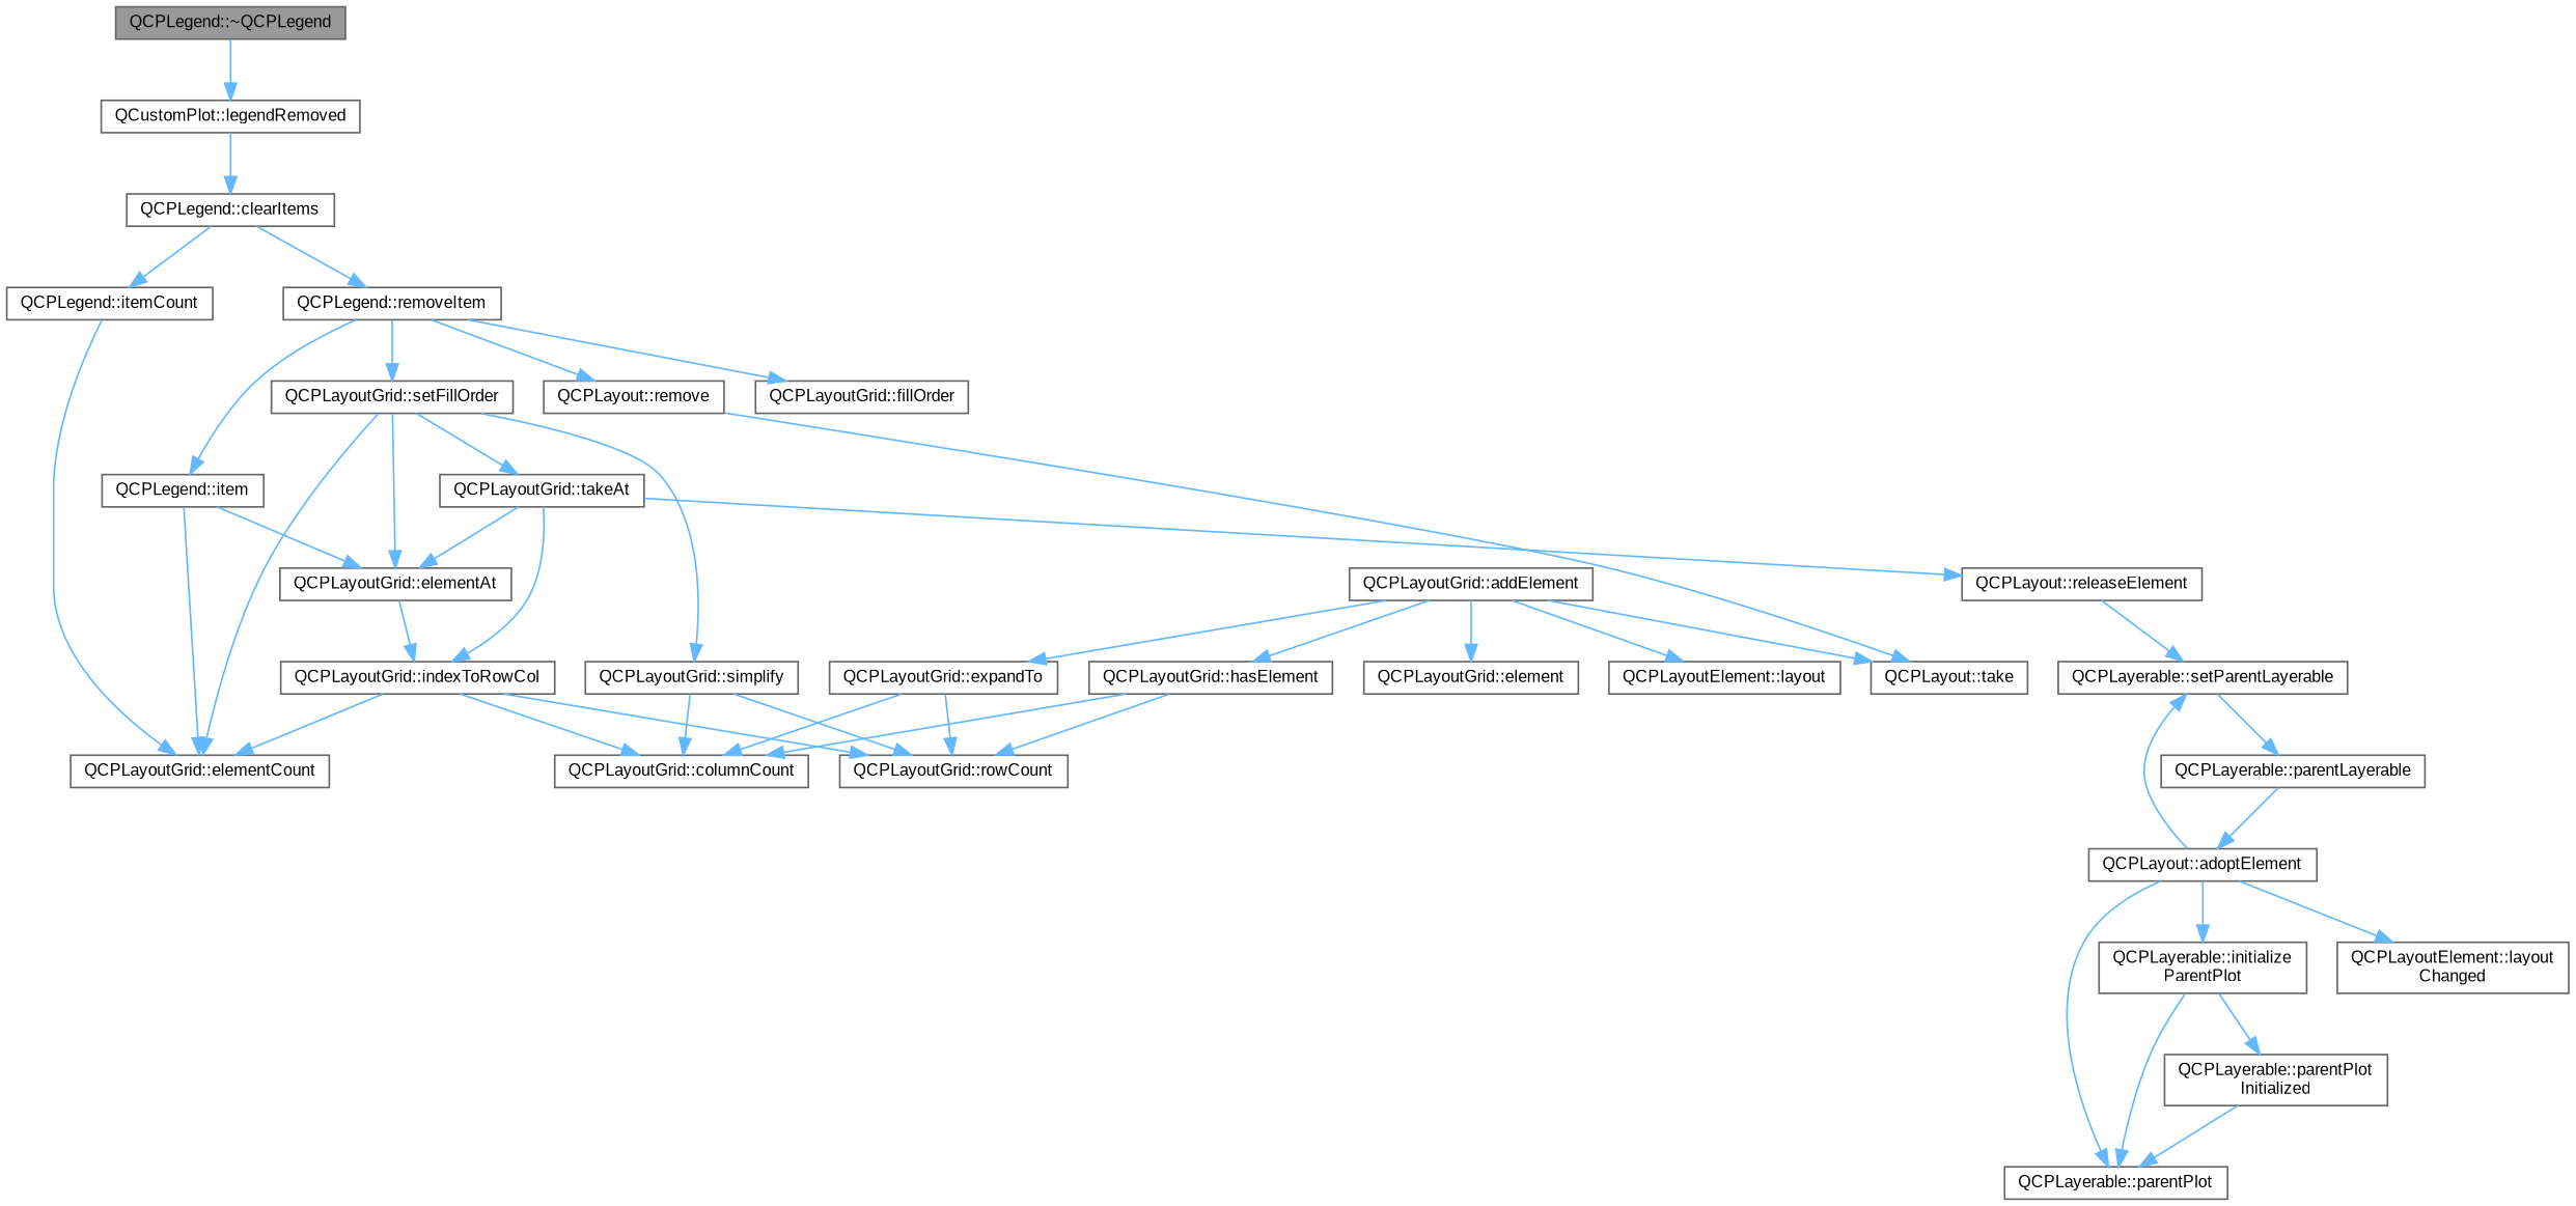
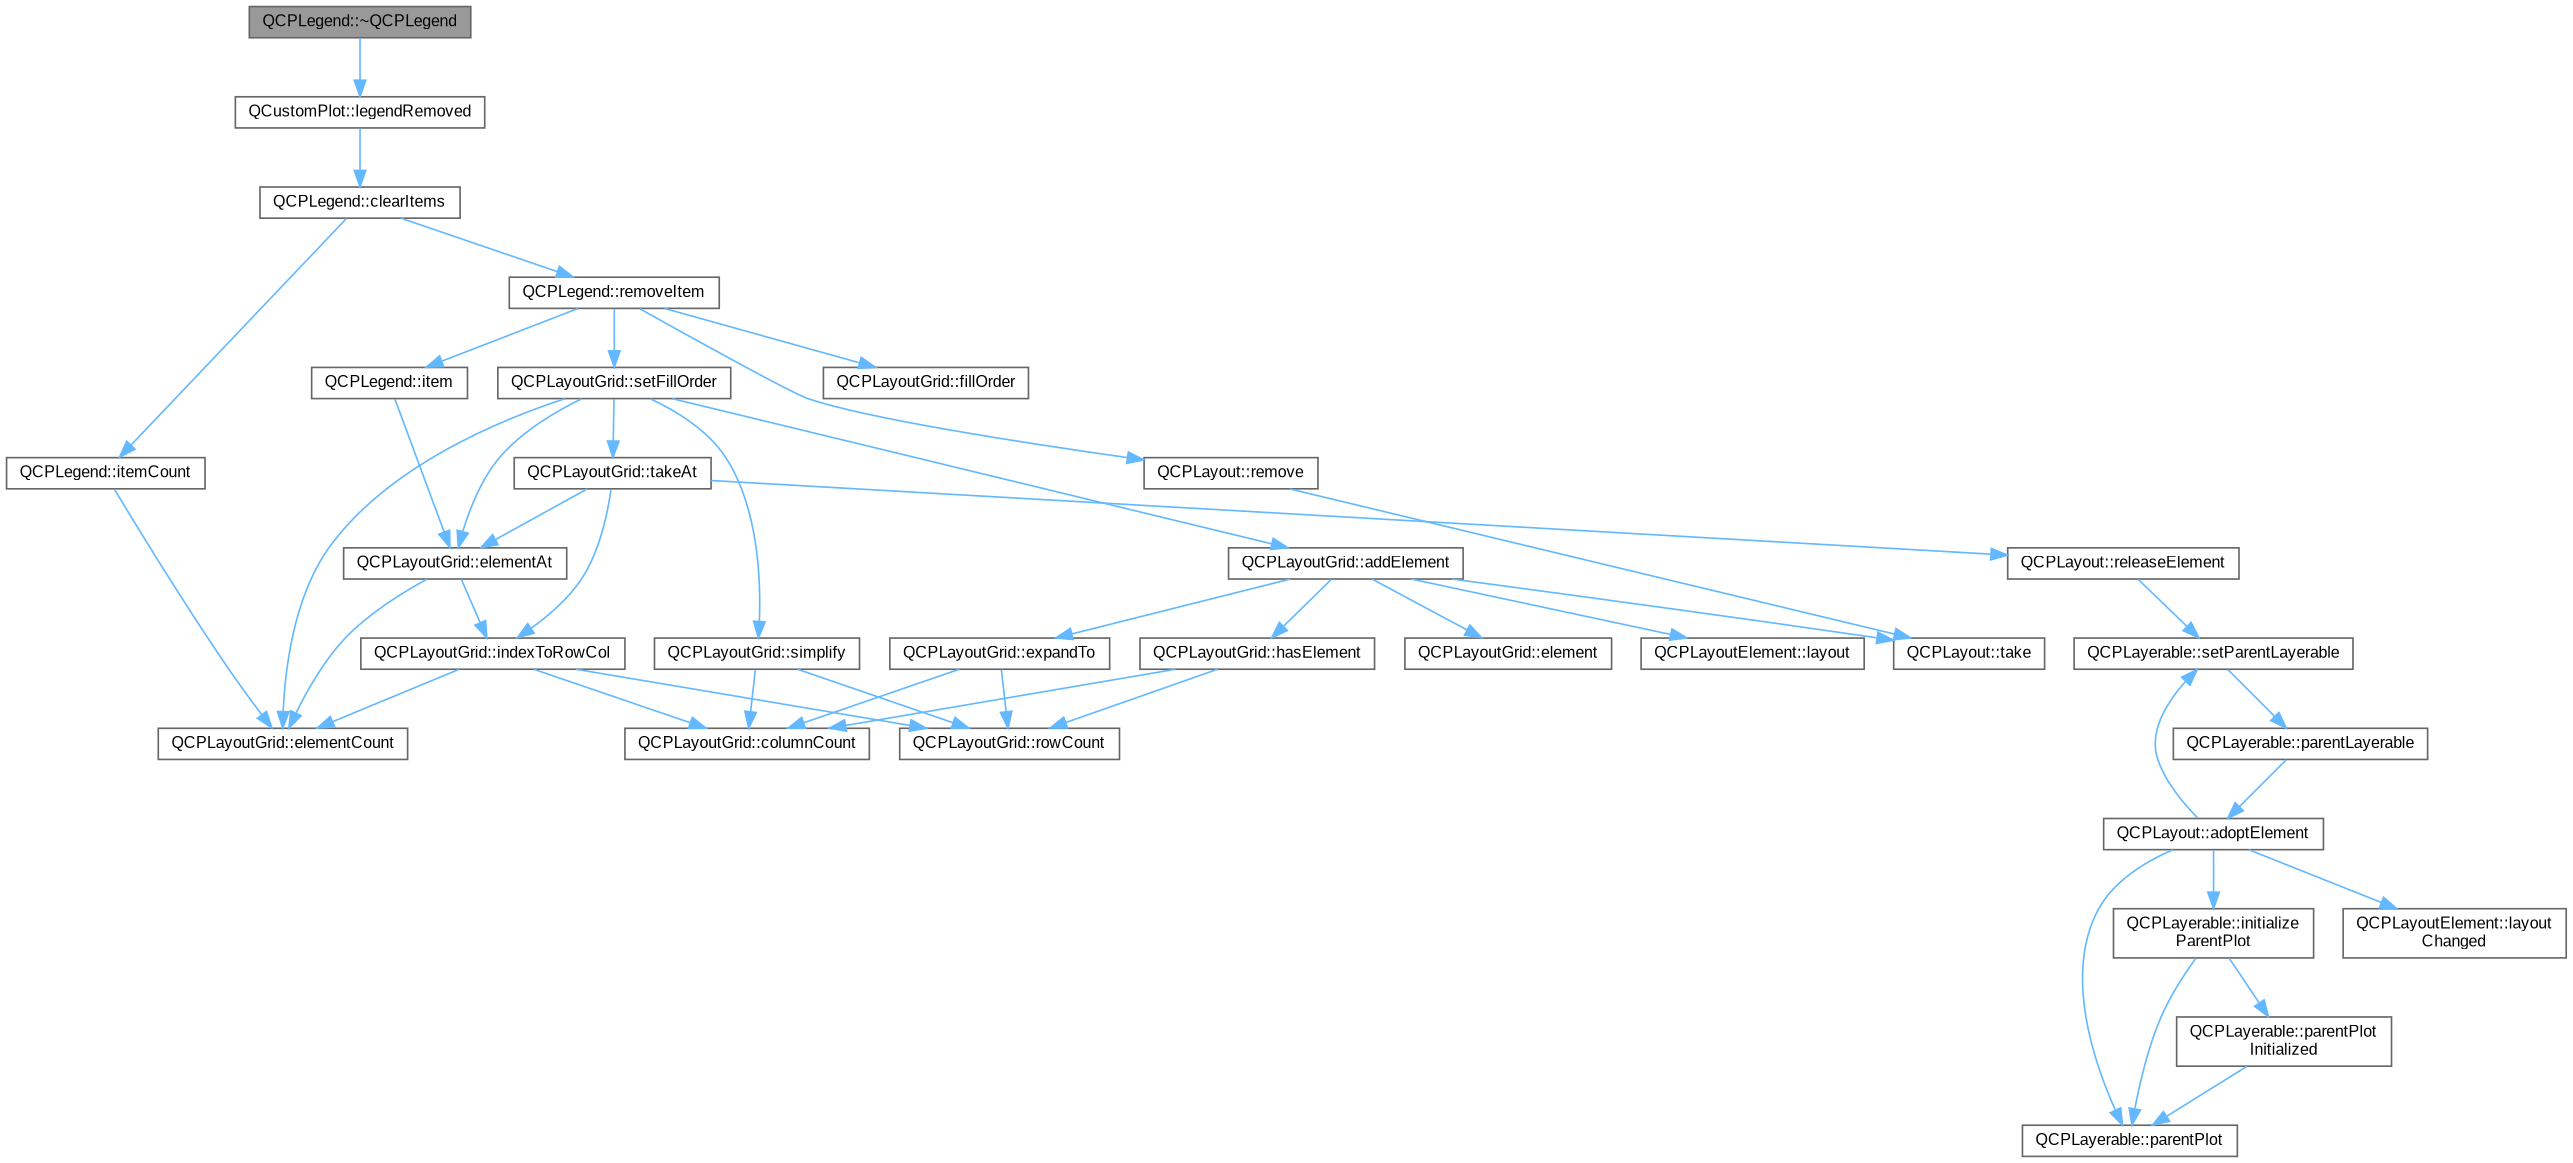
  digraph {
    fontname="Liberation Sans"
    rankdir=TB
    node [color=grey40 fillcolor=white fontname="Liberation Sans" fontsize=10 shape=box style=filled]
    edge [color=steelblue1 fontname="Liberation Sans" fontsize=10 labelfontname=Helvetica labelfontsize=10 style=solid]
    n1 [color=gray40 fillcolor=grey60 fontcolor=black height=0.2 label="QCPLegend::~QCPLegend" width=0.4]
    n2 [height=0.2 label="QCustomPlot::legendRemoved" width=0.4]
    n3 [height=0.2 label="QCPLegend::clearItems" width=0.4]
    n4 [height=0.2 label="QCPLegend::itemCount" width=0.4]
    n5 [height=0.2 label="QCPLegend::removeItem" width=0.4]
    n6 [height=0.2 label="QCPLayoutGrid::elementCount" width=0.4]
    n7 [height=0.2 label="QCPLayoutGrid::fillOrder" width=0.4]
    n8 [height=0.2 label="QCPLegend::item" width=0.4]
    n9 [height=0.2 label="QCPLayout::remove" width=0.4]
    n10 [height=0.2 label="QCPLayoutGrid::setFillOrder" width=0.4]
    n11 [height=0.2 label="QCPLayoutGrid::elementAt" width=0.4]
    n12 [height=0.2 label="QCPLayout::take" width=0.4]
    n13 [height=0.2 label="QCPLayoutGrid::addElement" width=0.4]
    n14 [height=0.2 label="QCPLayoutGrid::simplify" width=0.4]
    n15 [height=0.2 label="QCPLayoutGrid::takeAt" width=0.4]
    n16 [height=0.2 label="QCPLayoutGrid::indexToRowCol" width=0.4]
    n17 [height=0.2 label="QCPLayoutGrid::columnCount" width=0.4]
    n18 [height=0.2 label="QCPLayoutGrid::rowCount" width=0.4]
    n19 [height=0.2 label="QCPLayoutGrid::element" width=0.4]
    n20 [height=0.2 label="QCPLayoutGrid::expandTo" width=0.4]
    n21 [height=0.2 label="QCPLayoutGrid::hasElement" width=0.4]
    n22 [height=0.2 label="QCPLayoutElement::layout" width=0.4]
    n23 [height=0.2 label="QCPLayout::releaseElement" width=0.4]
    n24 [height=0.2 label="QCPLayout::adoptElement" width=0.4]
    n25 [height=0.2 label="QCPLayerable::initialize\lParentPlot" width=0.4]
    n26 [height=0.2 label="QCPLayerable::parentPlot" width=0.4]
    n27 [height=0.2 label="QCPLayoutElement::layout\lChanged" width=0.4]
    n28 [height=0.2 label="QCPLayerable::setParentLayerable" width=0.4]
    n29 [height=0.2 label="QCPLayerable::parentPlot\lInitialized" width=0.4]
    n30 [height=0.2 label="QCPLayerable::parentLayerable" width=0.4]
    n1 -> n2
    n2 -> n3
    n3 -> n4
    n3 -> n5
    n4 -> n6
    n5 -> n7
    n5 -> n8
    n5 -> n9
    n5 -> n10
    n8 -> n11
    n9 -> n12
    n10 -> n6
    n10 -> n11
+   n10 -> n13
    n10 -> n14
    n10 -> n15
-   n8 -> n6
+   n11 -> n6
    n11 -> n16
    n13 -> n12
    n13 -> n19
    n13 -> n20
    n13 -> n21
    n13 -> n22
    n14 -> n17
    n14 -> n18
    n15 -> n11
    n15 -> n16
    n15 -> n23
    n16 -> n6
    n16 -> n17
    n16 -> n18
    n20 -> n17
    n20 -> n18
    n21 -> n17
    n21 -> n18
    n23 -> n28
    n24 -> n25
    n24 -> n26
    n24 -> n27
    n24 -> n28
    n25 -> n26
    n25 -> n29
    n28 -> n30
    n29 -> n26
    n30 -> n24
  }
